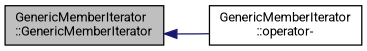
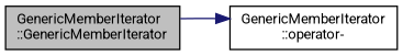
  digraph {
    rankdir=LR
    fontname=Roboto
    node [color=black fontname=Roboto fontsize=10 shape=record style=filled]
    n1 [fillcolor=grey75 fontcolor=black height=0.2 label="GenericMemberIterator\l::GenericMemberIterator" width=0.4]
    n2 [fillcolor=white height=0.2 label="GenericMemberIterator\l::operator-" width=0.4]
-   n1 -> n2 [color=midnightblue dir=back fontname=Roboto fontsize=10 labelfontname=Helvetica labelfontsize=10 style=solid]
+   n2 -> n1 [color=midnightblue dir=back fontname=Roboto fontsize=10 labelfontname=Helvetica labelfontsize=10 style=solid]
  }
